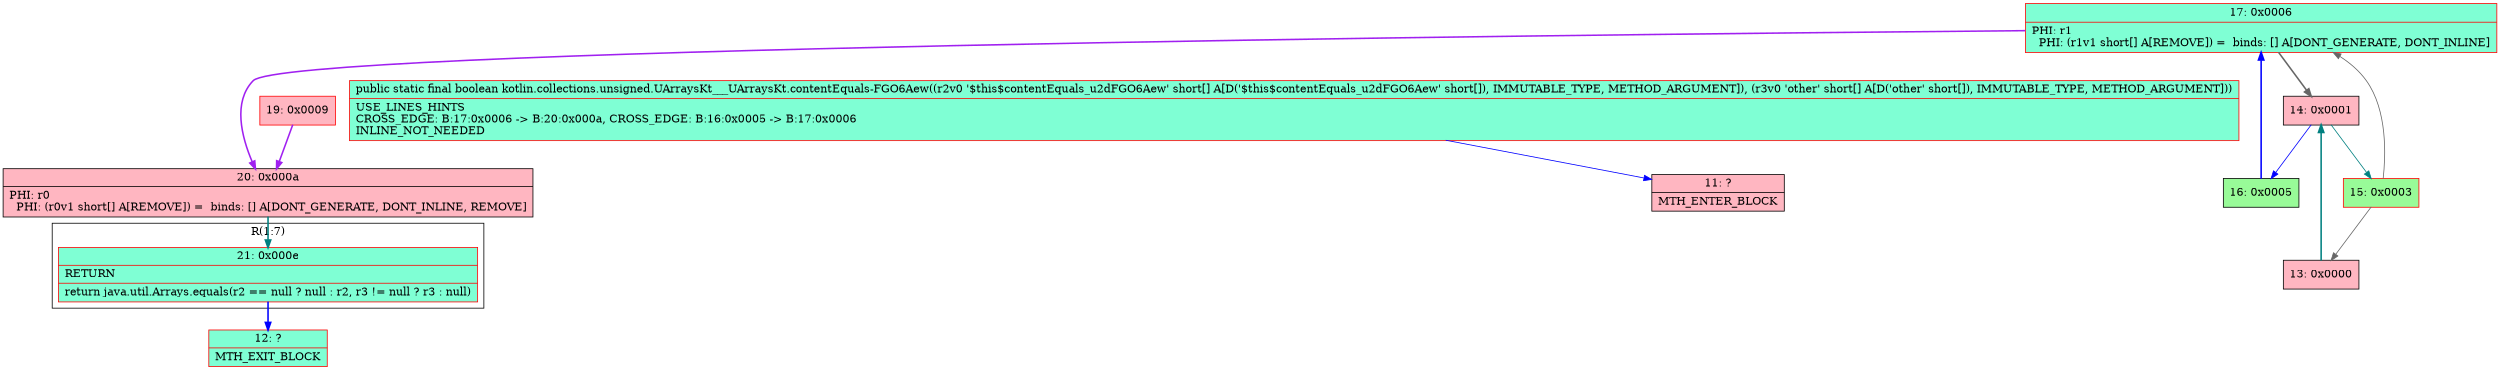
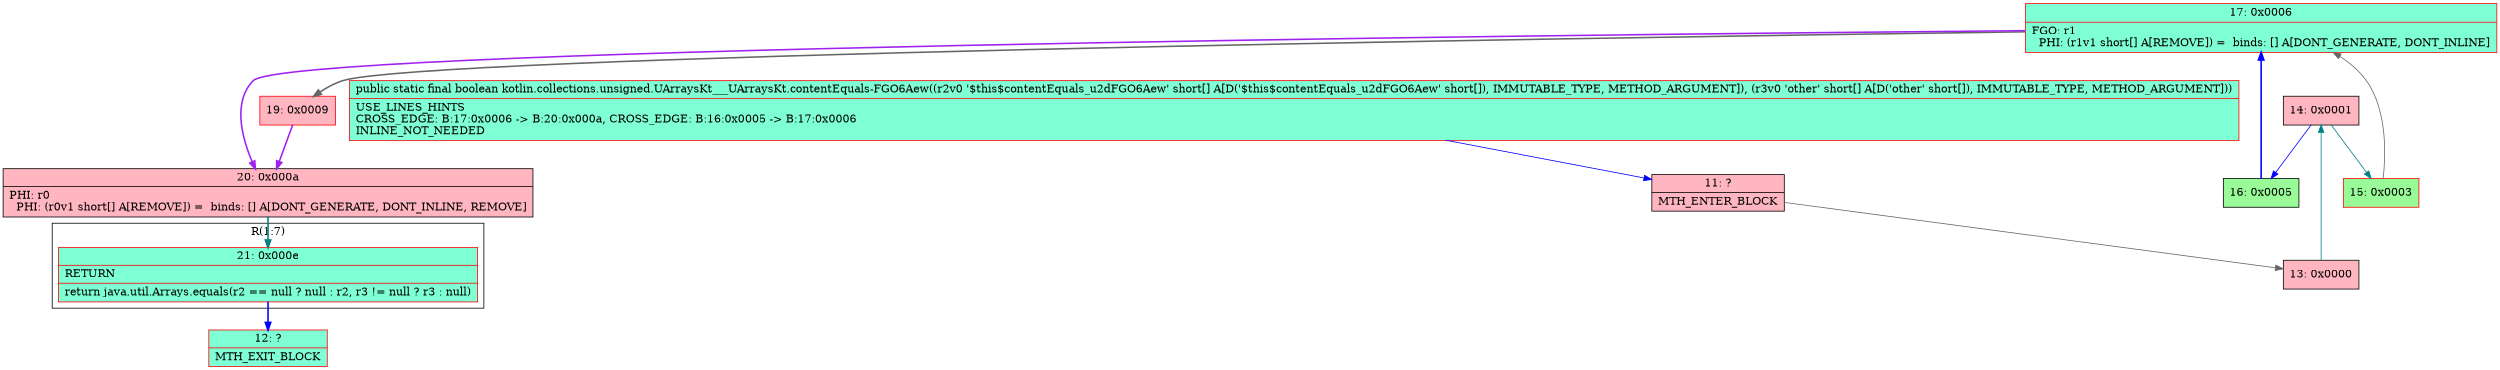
  digraph {
    node [color=red fillcolor=lightpink shape=record style=filled]
    edge [color=blue style=bold]
    n1 [fillcolor=aquamarine label="{21\:\ 0x000e|RETURN\l|return java.util.Arrays.equals(r2 == null ? null : r2, r3 != null ? r3 : null)\l}"]
    n2 [fillcolor=aquamarine label="{12\:\ ?|MTH_EXIT_BLOCK\l}"]
    n3 [color=black label="{11\:\ ?|MTH_ENTER_BLOCK\l}"]
    n4 [color=black label="{13\:\ 0x0000}"]
    n5 [color=black label="{14\:\ 0x0001}"]
    n6 [fillcolor=palegreen label="{15\:\ 0x0003}"]
    n7 [color=black fillcolor=palegreen label="{16\:\ 0x0005}"]
-   n8 [fillcolor=aquamarine label="{17\:\ 0x0006|PHI: r1 \l  PHI: (r1v1 short[] A[REMOVE]) =  binds: [] A[DONT_GENERATE, DONT_INLINE]\l}"]
+   n8 [fillcolor=aquamarine label="{17\:\ 0x0006|FGO: r1 \l  PHI: (r1v1 short[] A[REMOVE]) =  binds: [] A[DONT_GENERATE, DONT_INLINE]\l}"]
    n9 [label="{19\:\ 0x0009}"]
    n10 [color=black label="{20\:\ 0x000a|PHI: r0 \l  PHI: (r0v1 short[] A[REMOVE]) =  binds: [] A[DONT_GENERATE, DONT_INLINE, REMOVE]\l}"]
    n11 [fillcolor=aquamarine label="{public static final boolean kotlin.collections.unsigned.UArraysKt___UArraysKt.contentEquals\-FGO6Aew((r2v0 '$this$contentEquals_u2dFGO6Aew' short[] A[D('$this$contentEquals_u2dFGO6Aew' short[]), IMMUTABLE_TYPE, METHOD_ARGUMENT]), (r3v0 'other' short[] A[D('other' short[]), IMMUTABLE_TYPE, METHOD_ARGUMENT]))  | USE_LINES_HINTS\lCROSS_EDGE: B:17:0x0006 \-\> B:20:0x000a, CROSS_EDGE: B:16:0x0005 \-\> B:17:0x0006\lINLINE_NOT_NEEDED\l}"]
    subgraph cluster_1 {
      label="R(1:7)"
      n1
    }
    n1 -> n2
-   n6 -> n4 [color=gray40 style=solid]
-   n4 -> n5 [color=teal]
+   n3 -> n4 [color=gray40 style=solid]
+   n4 -> n5 [color=teal style=solid]
    n5 -> n6 [color=teal style=solid]
    n5 -> n7 [style=solid]
    n6 -> n8 [color=gray40 style=solid]
    n7 -> n8
-   n8 -> n5 [color=gray40]
+   n8 -> n9 [color=gray40]
    n8 -> n10 [color=purple]
    n9 -> n10 [color=purple]
    n10 -> n1 [color=teal]
    n11 -> n3 [style=solid]
  }
